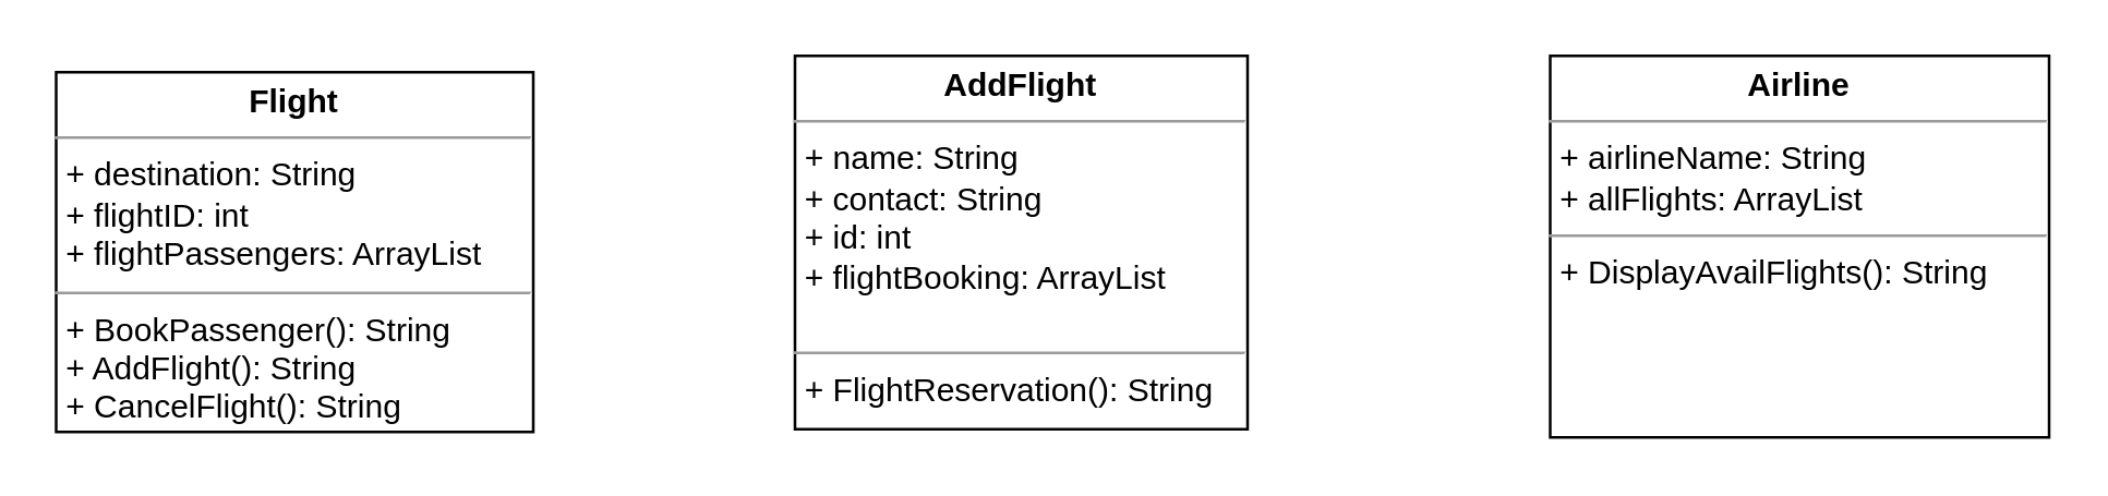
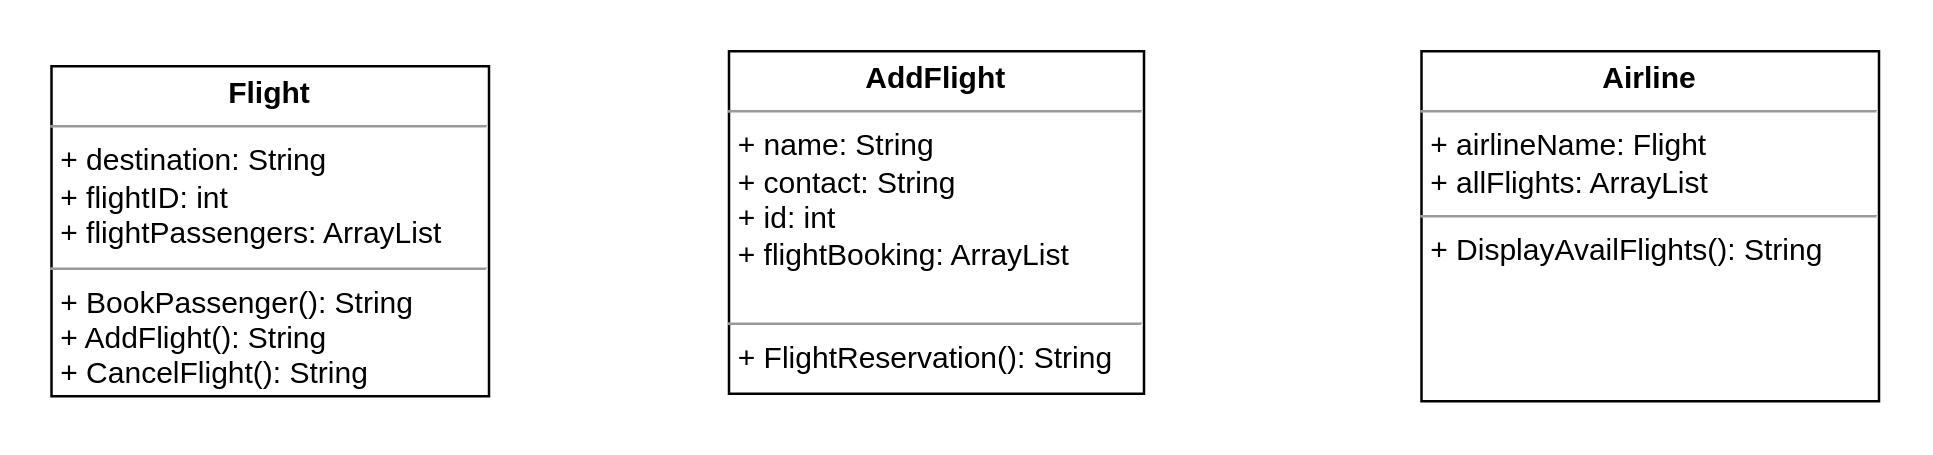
  <mxCell id="0" />
  <mxCell id="1" parent="0" />
  <mxCell id="2" value="&lt;p style=&quot;margin:0px;margin-top:4px;text-align:center;&quot;&gt;&lt;b&gt;Flight&lt;/b&gt;&lt;/p&gt;&lt;hr size=&quot;1&quot;&gt;&lt;p style=&quot;margin:0px;margin-left:4px;&quot;&gt;+ destination: String&lt;/p&gt;&lt;p style=&quot;margin:0px;margin-left:4px;&quot;&gt;+ flightID: int&lt;br&gt;&lt;/p&gt;&lt;p style=&quot;margin:0px;margin-left:4px;&quot;&gt;+ flightPassengers: ArrayList&lt;br&gt;&lt;/p&gt;&lt;hr size=&quot;1&quot;&gt;&lt;p style=&quot;margin:0px;margin-left:4px;&quot;&gt;+ BookPassenger(): String&lt;/p&gt;&lt;p style=&quot;margin:0px;margin-left:4px;&quot;&gt;+ AddFlight(): String&lt;br&gt;&lt;/p&gt;&lt;p style=&quot;margin:0px;margin-left:4px;&quot;&gt;+ CancelFlight(): String&lt;br&gt;&lt;/p&gt;" style="verticalAlign=top;align=left;overflow=fill;fontSize=12;fontFamily=Helvetica;html=1;" vertex="1" parent="1"><mxGeometry x="20" y="26" width="175" height="132" as="geometry" /></mxCell>
  <mxCell id="3" value="&lt;p style=&quot;margin:0px;margin-top:4px;text-align:center;&quot;&gt;&lt;b&gt;AddFlight&lt;/b&gt;&lt;/p&gt;&lt;hr size=&quot;1&quot;&gt;&lt;p style=&quot;margin:0px;margin-left:4px;&quot;&gt;+ name: String&lt;/p&gt;&lt;p style=&quot;margin:0px;margin-left:4px;&quot;&gt;+ contact: String&lt;br&gt;&lt;/p&gt;&lt;p style=&quot;margin:0px;margin-left:4px;&quot;&gt;+ id: int&lt;br&gt;&lt;/p&gt;&lt;p style=&quot;margin:0px;margin-left:4px;&quot;&gt;+ flightBooking: ArrayList&lt;br&gt;&lt;/p&gt;&lt;p style=&quot;margin:0px;margin-left:4px;&quot;&gt;&lt;br&gt;&lt;/p&gt;&lt;hr size=&quot;1&quot;&gt;&lt;p style=&quot;margin:0px;margin-left:4px;&quot;&gt;+ FlightReservation(): String&lt;/p&gt;" style="verticalAlign=top;align=left;overflow=fill;fontSize=12;fontFamily=Helvetica;html=1;" vertex="1" parent="1"><mxGeometry x="291" y="20" width="166" height="137" as="geometry" /></mxCell>
- <mxCell id="4" value="&lt;p style=&quot;margin:0px;margin-top:4px;text-align:center;&quot;&gt;&lt;b&gt;Airline&lt;/b&gt;&lt;/p&gt;&lt;hr size=&quot;1&quot;&gt;&lt;p style=&quot;margin:0px;margin-left:4px;&quot;&gt;+ airlineName: String&lt;br&gt;&lt;/p&gt;&lt;p style=&quot;margin:0px;margin-left:4px;&quot;&gt;+ allFlights: ArrayList&lt;/p&gt;&lt;hr size=&quot;1&quot;&gt;&lt;p style=&quot;margin:0px;margin-left:4px;&quot;&gt;+ DisplayAvailFlights(): String&lt;/p&gt;" style="verticalAlign=top;align=left;overflow=fill;fontSize=12;fontFamily=Helvetica;html=1;" vertex="1" parent="1"><mxGeometry x="568" y="20" width="183" height="140" as="geometry" /></mxCell>
+ <mxCell id="4" value="&lt;p style=&quot;margin:0px;margin-top:4px;text-align:center;&quot;&gt;&lt;b&gt;Airline&lt;/b&gt;&lt;/p&gt;&lt;hr size=&quot;1&quot;&gt;&lt;p style=&quot;margin:0px;margin-left:4px;&quot;&gt;+ airlineName: Flight&lt;br&gt;&lt;/p&gt;&lt;p style=&quot;margin:0px;margin-left:4px;&quot;&gt;+ allFlights: ArrayList&lt;/p&gt;&lt;hr size=&quot;1&quot;&gt;&lt;p style=&quot;margin:0px;margin-left:4px;&quot;&gt;+ DisplayAvailFlights(): String&lt;/p&gt;" style="verticalAlign=top;align=left;overflow=fill;fontSize=12;fontFamily=Helvetica;html=1;" vertex="1" parent="1"><mxGeometry x="568" y="20" width="183" height="140" as="geometry" /></mxCell>
